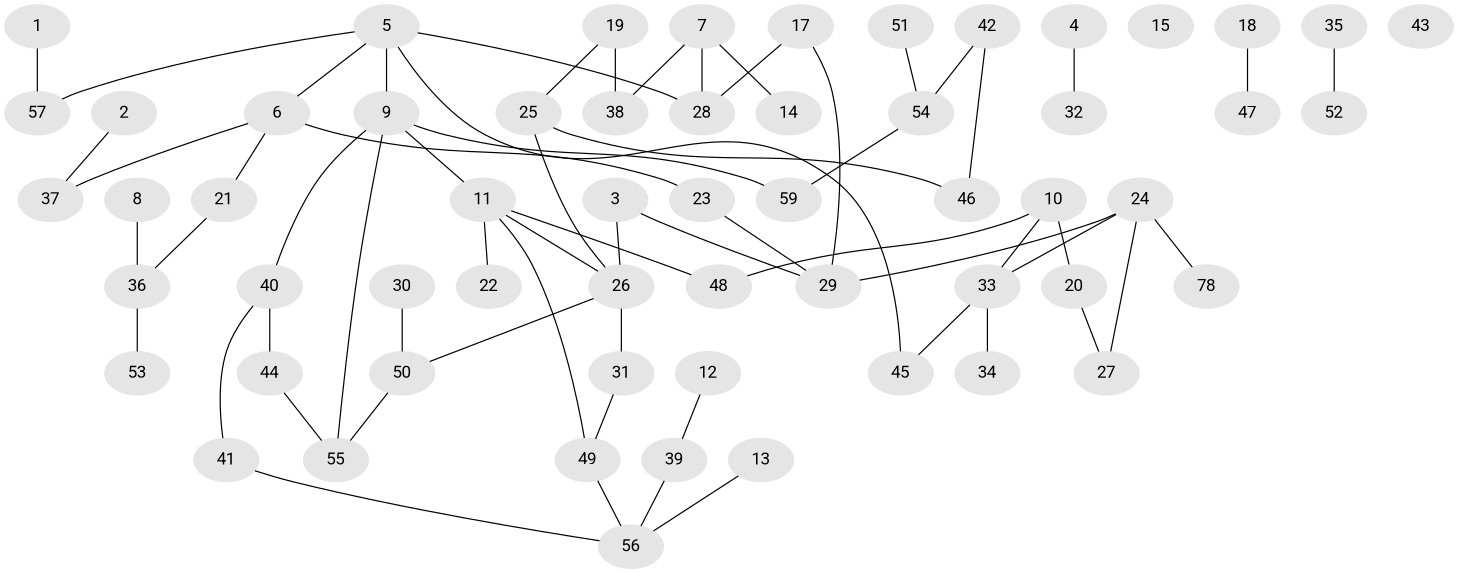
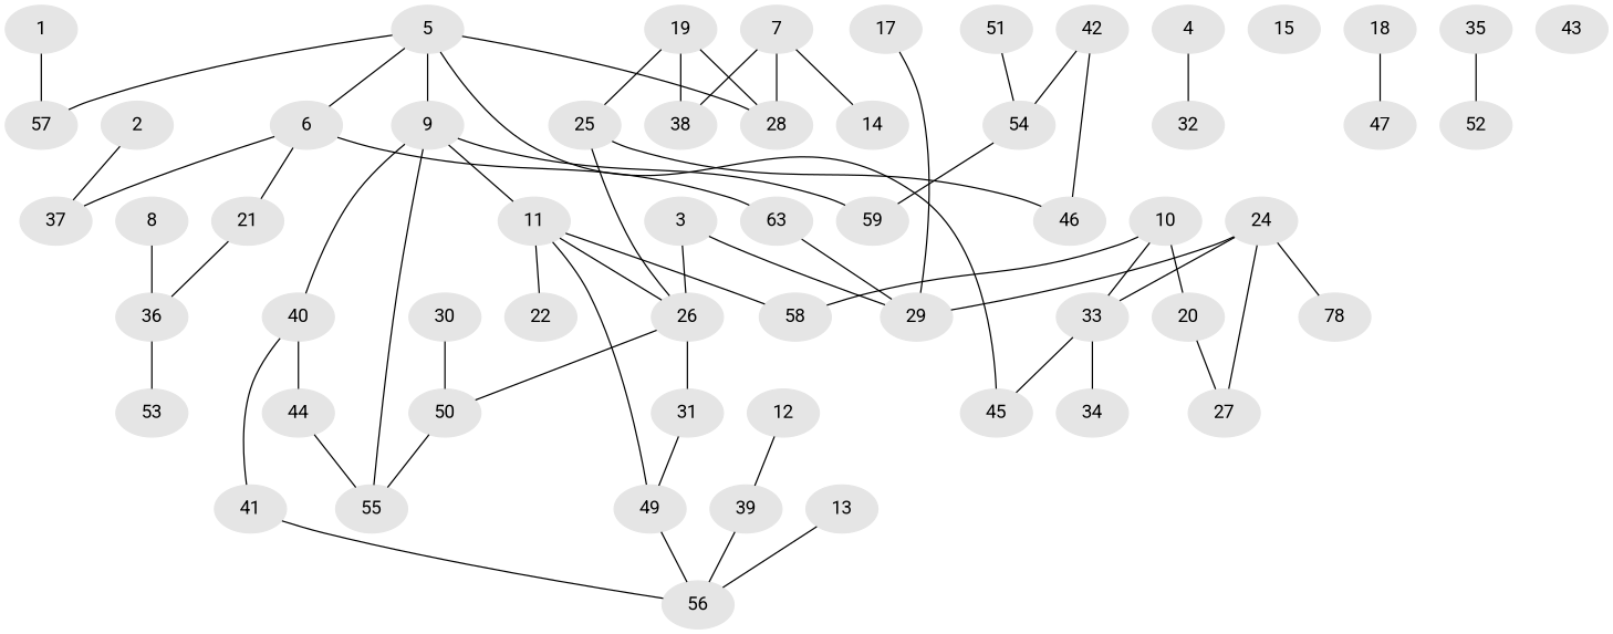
  graph {
    fontname=Roboto
    node [color=gray90 fontname=Roboto style=filled]
    edge [fontname=Roboto]
    1
    57
    2
    37
    3
    26
    29
    31
    50
    4
    32
    5
    6
    9
    28
    45
    21
-   23
+   23 [label=63]
    11
    40
    55
    59
    36
    7
    14
    38
    8
    53
-   58 [label=48]
+   58
    22
    49
    41
    44
    10
    20
    33
    27
    34
    56
    12
    39
    13
    15
    18
    47
    51
    54
    17
    19
    25
    46
    24
    n53 [label=78]
    30
    35
    52
    42
    43
    1 -- 57
    2 -- 37
    3 -- 26
    3 -- 29
    26 -- 31
    26 -- 50
    31 -- 49
    50 -- 55
    4 -- 32
    5 -- 57
    5 -- 6
    5 -- 9
    5 -- 28
    5 -- 45
    6 -- 37
    6 -- 21
    6 -- 23
    9 -- 11
    9 -- 40
    9 -- 55
    9 -- 59
    21 -- 36
    23 -- 29
    11 -- 26
    11 -- 58
    11 -- 22
    11 -- 49
    40 -- 41
    40 -- 44
    36 -- 53
    7 -- 28
    7 -- 14
    7 -- 38
    8 -- 36
    49 -- 56
    41 -- 56
    44 -- 55
    10 -- 58
    10 -- 20
    10 -- 33
    20 -- 27
    33 -- 45
    33 -- 34
    12 -- 39
    39 -- 56
    13 -- 56
    18 -- 47
    51 -- 54
    54 -- 59
    17 -- 29
-   17 -- 28
+   19 -- 28
    19 -- 38
    19 -- 25
    25 -- 26
    25 -- 46
    24 -- 29
    24 -- 33
    24 -- 27
    24 -- n53
    30 -- 50
    35 -- 52
    42 -- 54
    42 -- 46
  }
